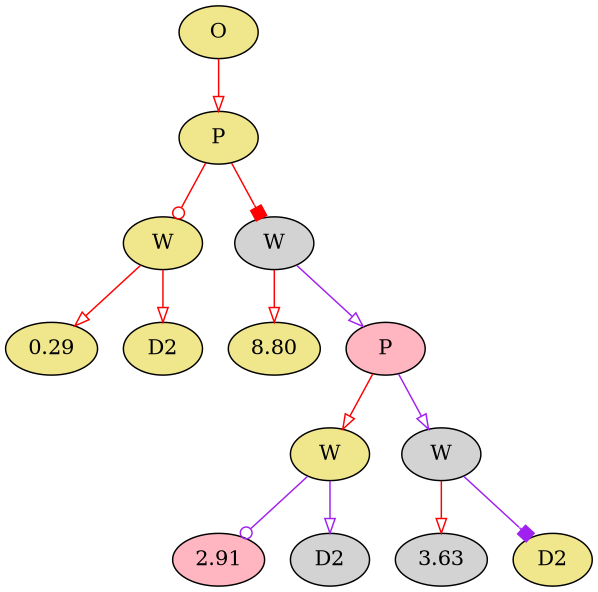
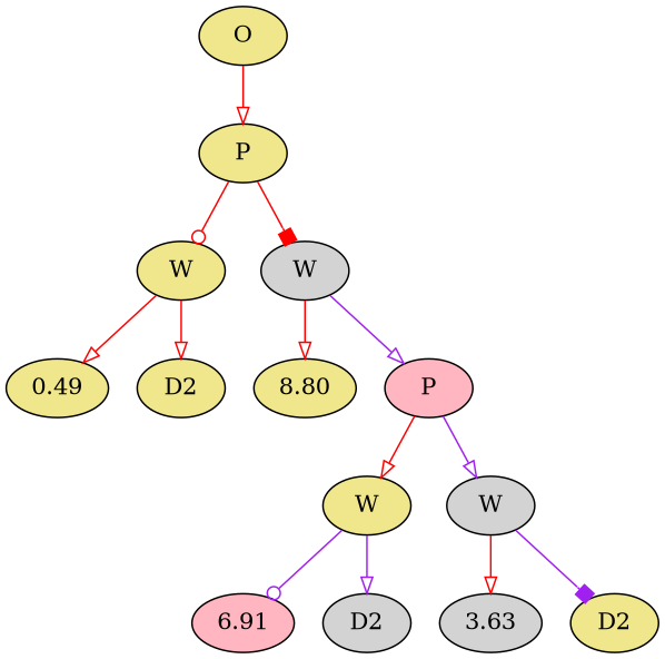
  digraph {
    node [fillcolor=khaki style=filled]
    edge [arrowhead=onormal color=red]
    n1 [label=O]
    n2 [label=P]
    n3 [label=W]
    n4 [fillcolor=lightgrey label=W]
-   n5 [label=0.29]
+   n5 [label=0.49]
    n6 [label=D2]
    n7 [label=8.80]
    n8 [fillcolor=lightpink label=P]
    n9 [label=W]
    n10 [fillcolor=lightgrey label=W]
-   n11 [fillcolor=lightpink label=2.91]
+   n11 [fillcolor=lightpink label=6.91]
    n12 [fillcolor=lightgrey label=D2]
    n13 [fillcolor=lightgrey label=3.63]
    n14 [label=D2]
    n1 -> n2
    n2 -> n3 [arrowhead=odot]
    n2 -> n4 [arrowhead=box]
    n3 -> n5
    n3 -> n6
    n4 -> n7
    n4 -> n8 [color=purple]
    n8 -> n9
    n8 -> n10 [color=purple]
    n9 -> n11 [arrowhead=odot color=purple]
    n9 -> n12 [color=purple]
    n10 -> n13
    n10 -> n14 [arrowhead=box color=purple]
  }
